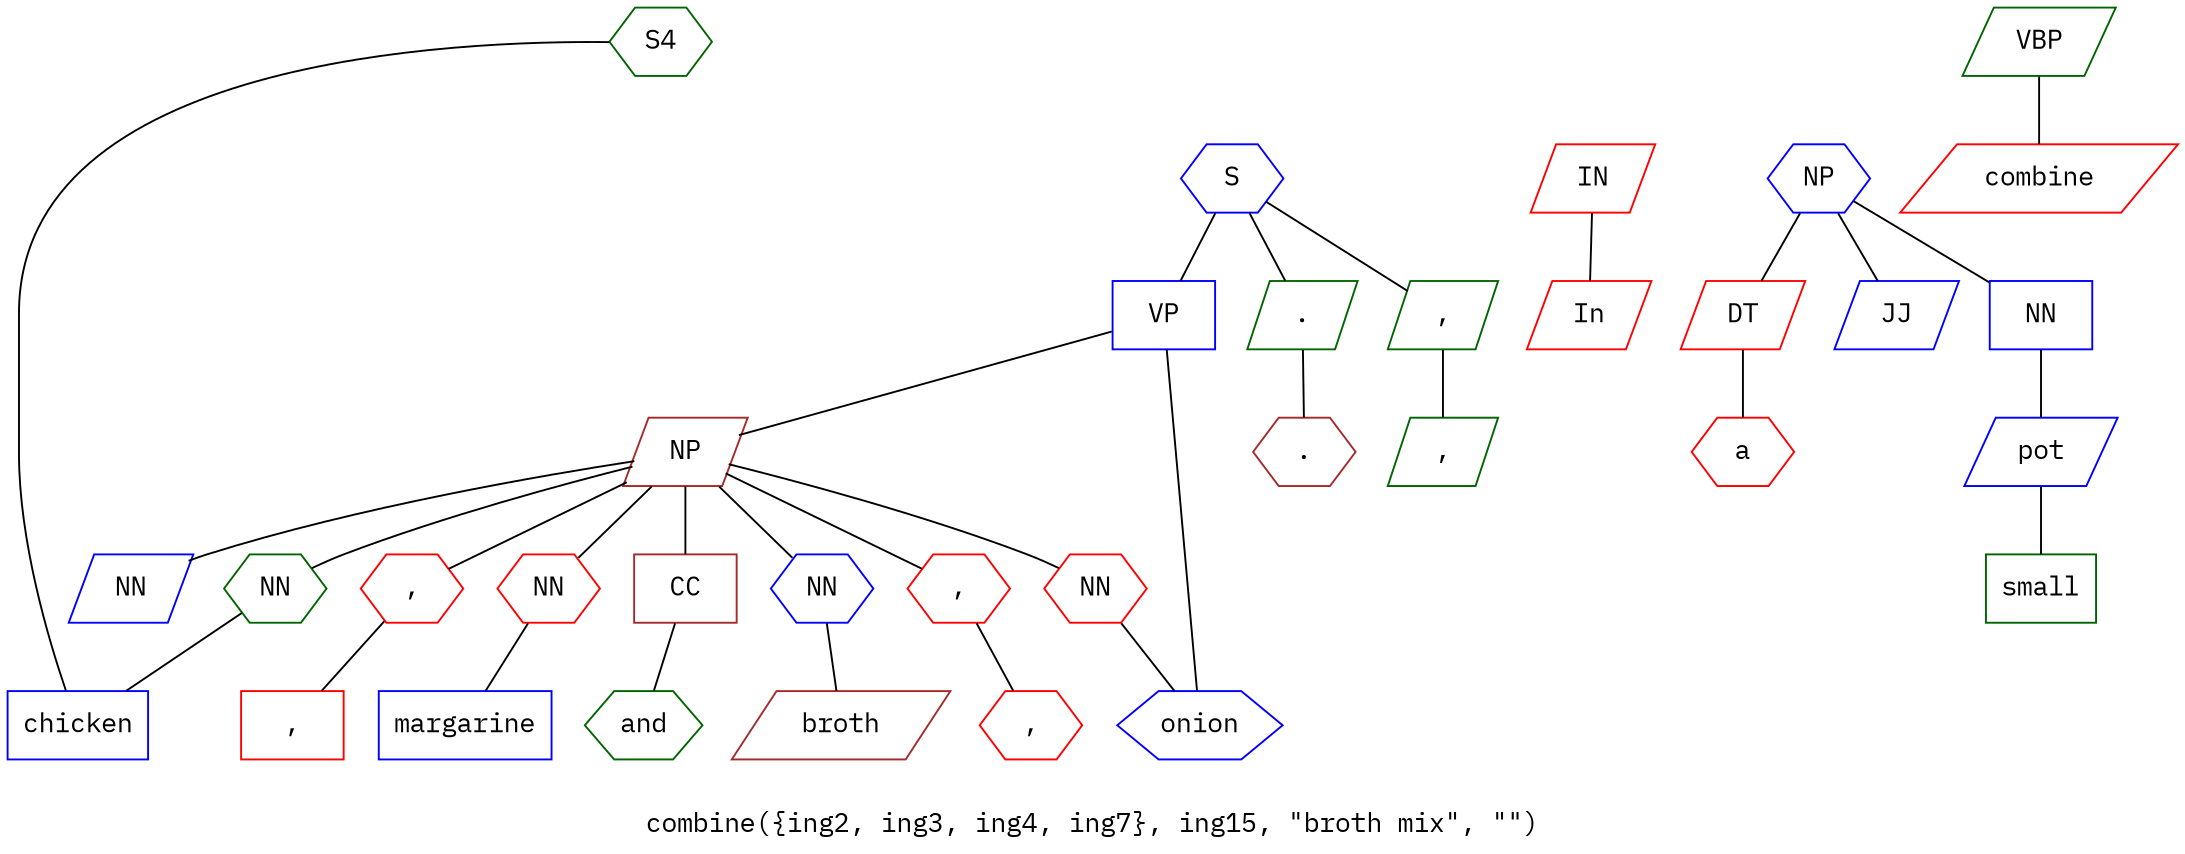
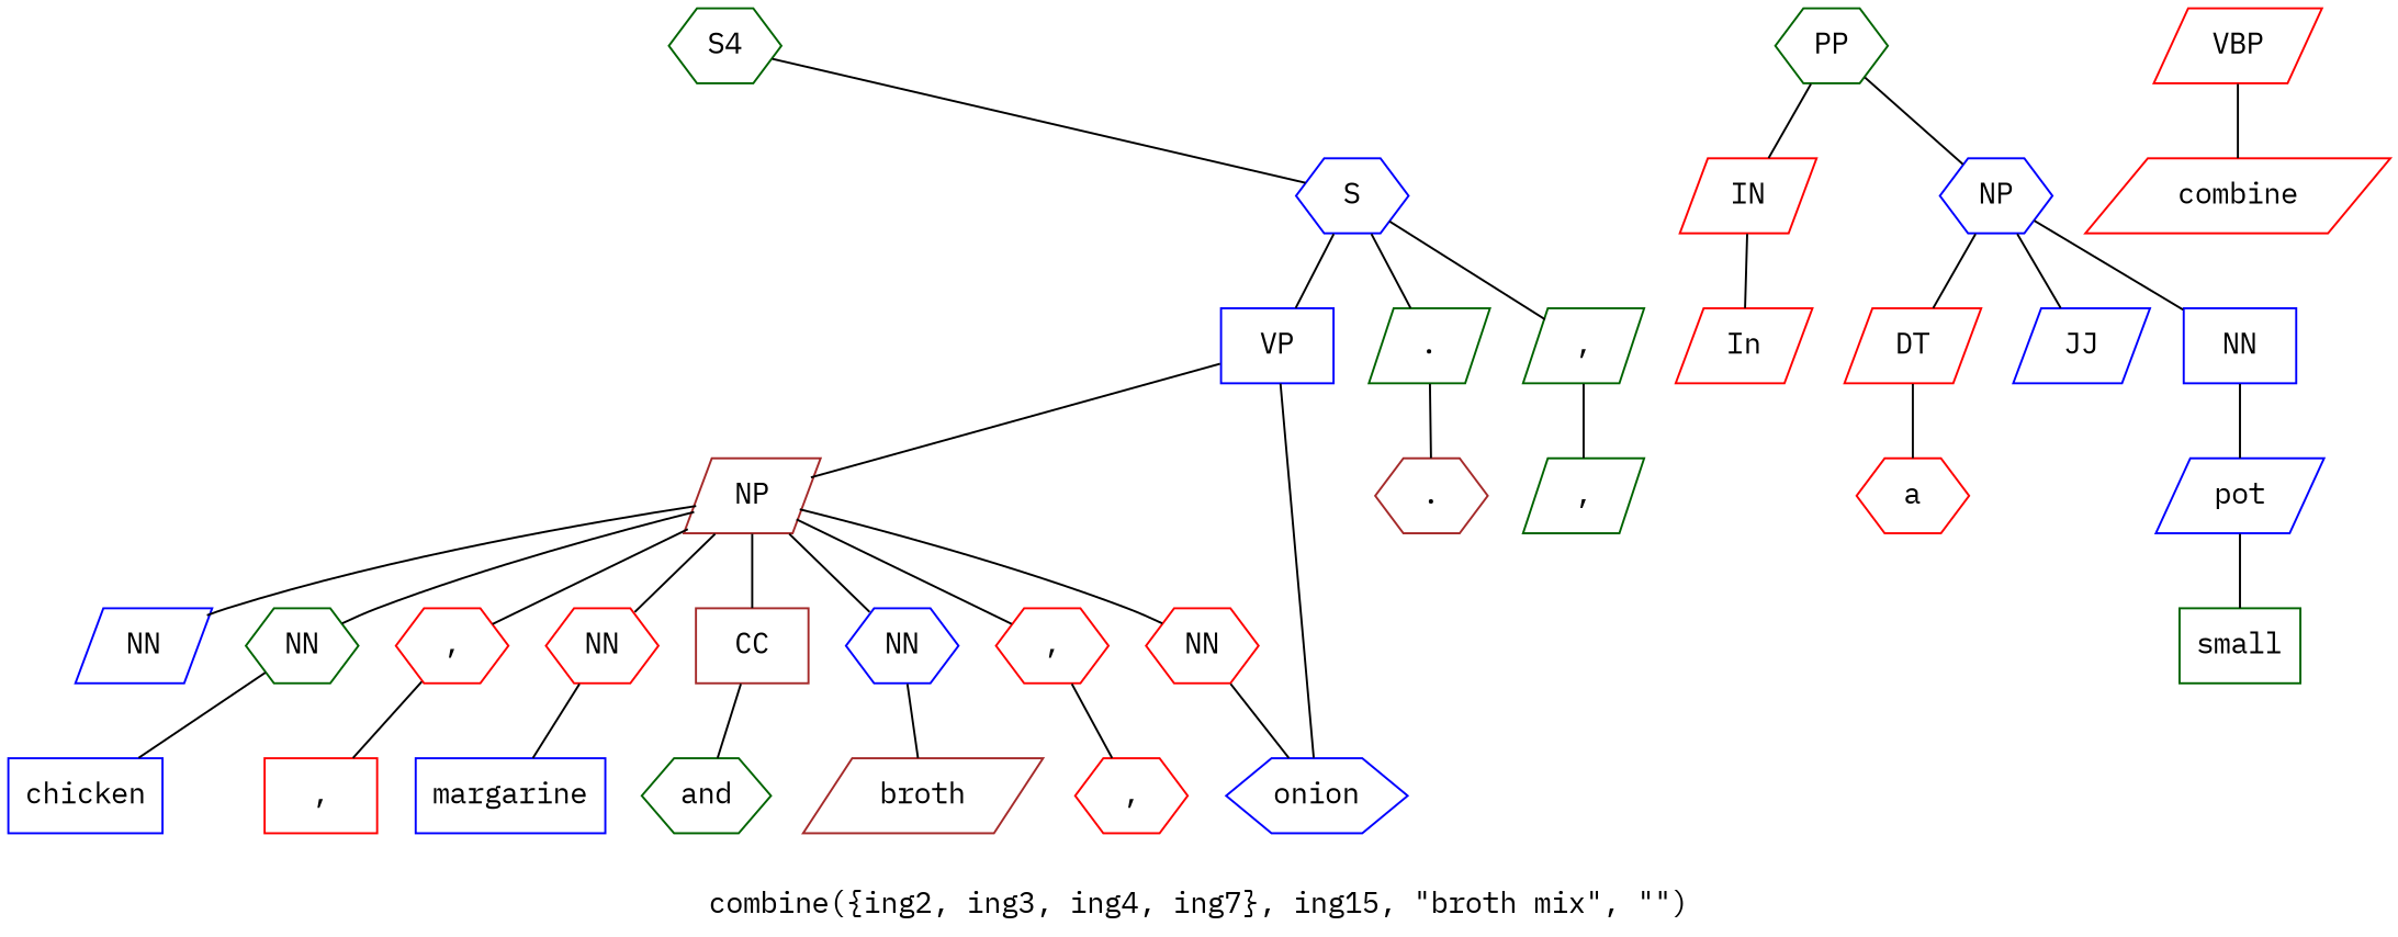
  graph {
    fontname="IBM Plex Mono"
    label="combine({ing2, ing3, ing4, ing7}, ing15, \"broth mix\", \"\")"
    node [color=red fontname="IBM Plex Mono" shape=hexagon]
    edge [fontname="IBM Plex Mono"]
    n1 [color=darkgreen label=S4]
    n2 [color=blue label=S]
    n3 [color=darkgreen label="," shape=parallelogram]
    n4 [color=blue label=VP shape=box]
    n5 [color=darkgreen label="." shape=parallelogram]
+   n6 [color=darkgreen label=PP]
    n7 [label=IN shape=parallelogram]
    n8 [color=blue label=NP]
    n9 [color=darkgreen label="," shape=parallelogram]
    n10 [color=brown label=NP shape=parallelogram]
    n11 [color=blue label=onion]
    n12 [color=brown label="."]
    n13 [label=In shape=parallelogram]
    n14 [label=DT shape=parallelogram]
    n15 [color=blue label=JJ shape=parallelogram]
    n16 [color=blue label=NN shape=box]
    n17 [label=a]
    n18 [color=blue label=pot shape=parallelogram]
    n19 [color=darkgreen label=small shape=box]
-   n20 [color=darkgreen label=VBP shape=parallelogram]
+   n20 [label=VBP shape=parallelogram]
    n21 [label=combine shape=parallelogram]
    n22 [label=NN]
    n23 [label=","]
    n24 [color=blue label=NN shape=parallelogram]
    n25 [label=","]
    n26 [label=NN]
    n27 [color=brown label=CC shape=box]
    n28 [color=darkgreen label=NN]
    n29 [color=blue label=NN]
    n30 [label=","]
    n31 [label="," shape=box]
    n32 [color=blue label=margarine shape=box]
    n33 [color=darkgreen label=and]
    n34 [color=blue label=chicken shape=box]
    n35 [color=brown label=broth shape=parallelogram]
-   n1 -- n34
+   n1 -- n2
    n2 -- n3
    n2 -- n4
    n2 -- n5
    n3 -- n9
    n4 -- n10
    n4 -- n11
    n5 -- n12
+   n6 -- n7
+   n6 -- n8
    n7 -- n13
    n8 -- n14
    n8 -- n15
    n8 -- n16
    n10 -- n22
    n10 -- n23
    n10 -- n24
    n10 -- n25
    n10 -- n26
    n10 -- n27
    n10 -- n28
    n10 -- n29
    n14 -- n17
    n16 -- n18
    n18 -- n19
    n20 -- n21
    n22 -- n11
    n23 -- n30
    n25 -- n31
    n26 -- n32
    n27 -- n33
    n28 -- n34
    n29 -- n35
  }
